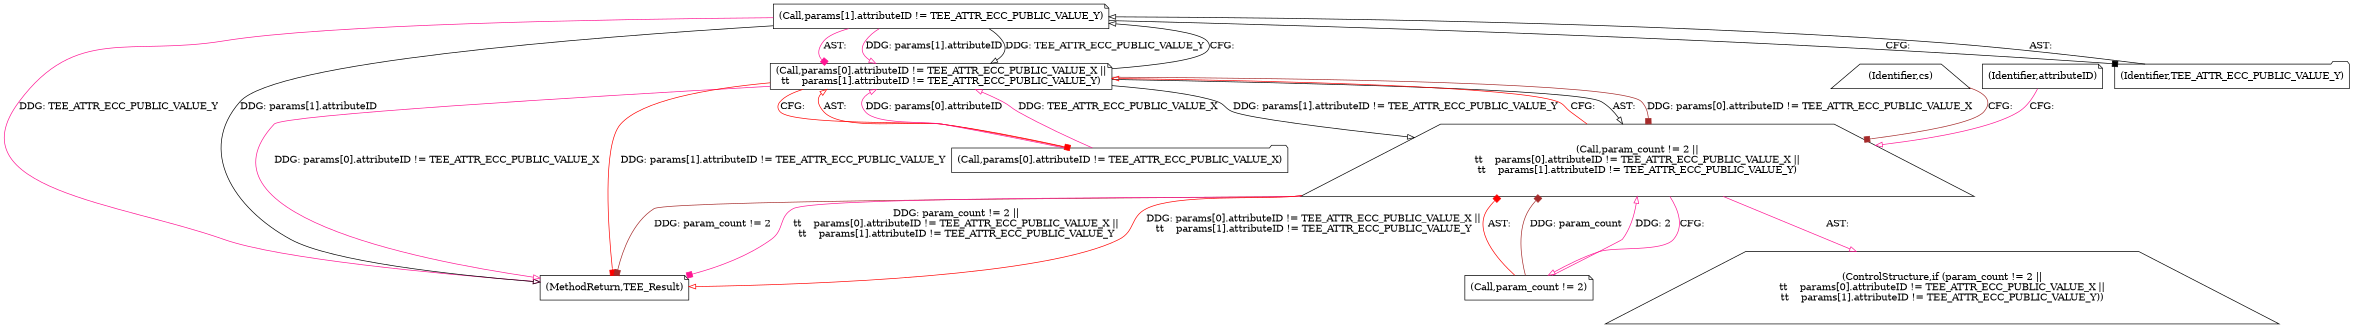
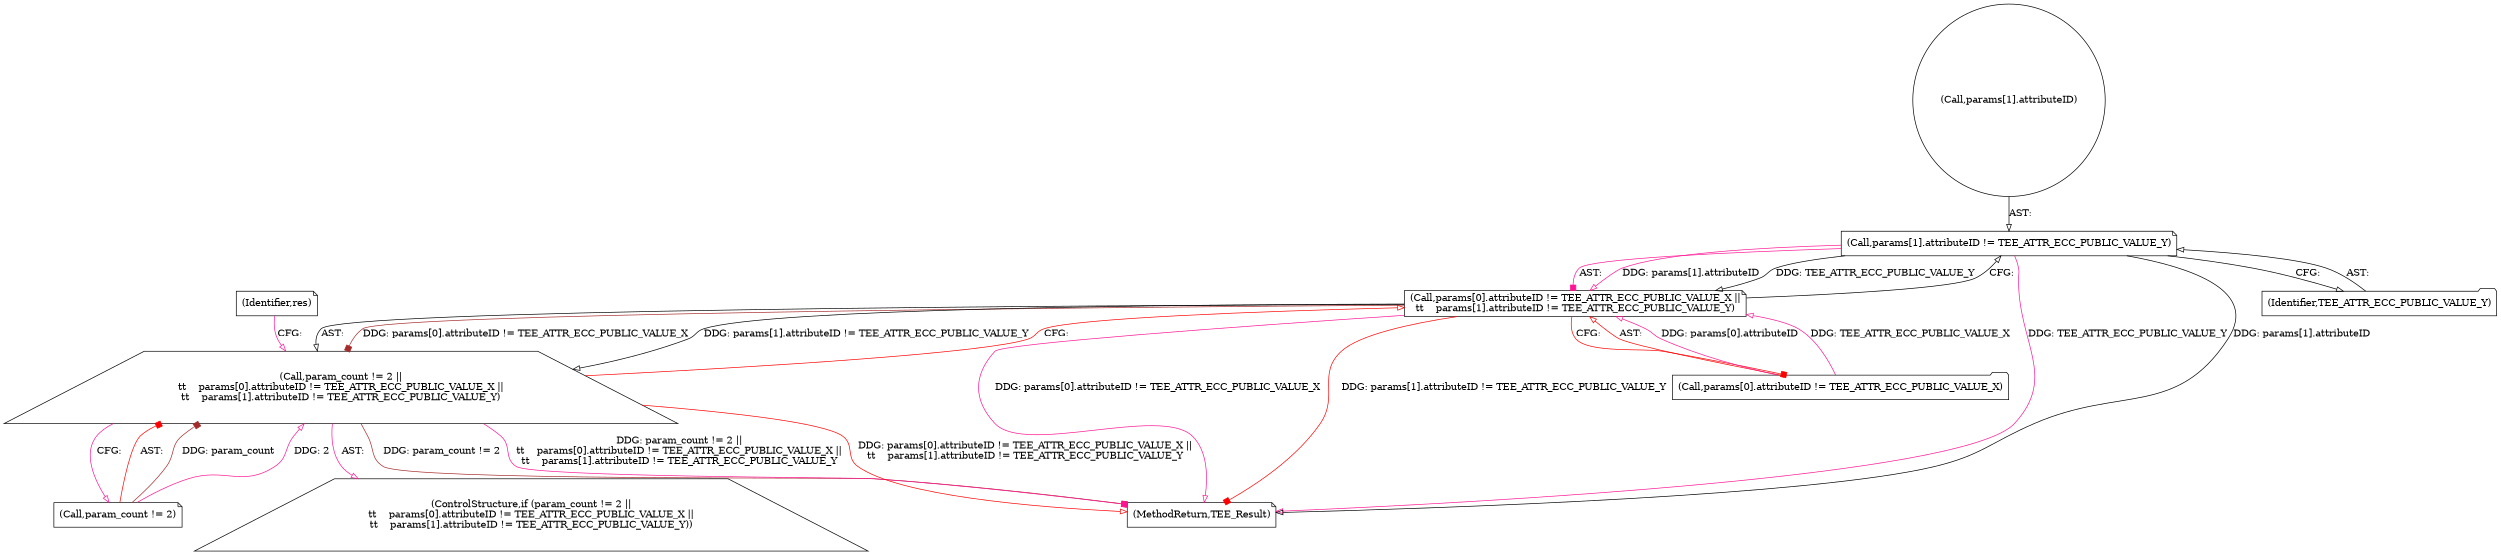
  digraph {
    node [shape=note]
    edge [arrowhead=onormal color=deeppink]
    n1 [label="(Call,params[1].attributeID != TEE_ATTR_ECC_PUBLIC_VALUE_Y)"]
    n2 [label="(Call,params[0].attributeID != TEE_ATTR_ECC_PUBLIC_VALUE_X ||\n\t\t    params[1].attributeID != TEE_ATTR_ECC_PUBLIC_VALUE_Y)"]
    n3 [label="(MethodReturn,TEE_Result)"]
    n4 [label="(Identifier,TEE_ATTR_ECC_PUBLIC_VALUE_Y)" shape=folder]
    n5 [label="(Call,param_count != 2 ||\n\t\t    params[0].attributeID != TEE_ATTR_ECC_PUBLIC_VALUE_X ||\n\t\t    params[1].attributeID != TEE_ATTR_ECC_PUBLIC_VALUE_Y)" shape=trapezium]
    n6 [label="(Call,params[0].attributeID != TEE_ATTR_ECC_PUBLIC_VALUE_X)" shape=folder]
    n7 [label="(Call,param_count != 2)"]
    n8 [label="(ControlStructure,if (param_count != 2 ||\n\t\t    params[0].attributeID != TEE_ATTR_ECC_PUBLIC_VALUE_X ||\n\t\t    params[1].attributeID != TEE_ATTR_ECC_PUBLIC_VALUE_Y))" shape=trapezium]
-   n10 [label="(Identifier,cs)" shape=trapezium]
-   n11 [label="(Identifier,attributeID)"]
+   n9 [label="(Call,params[1].attributeID)" shape=circle]
+   n11 [label="(Identifier,res)"]
    n1 -> n2 [arrowhead=box label="AST: "]
    n1 -> n2 [label="DDG: params[1].attributeID"]
    n1 -> n2 [color=black label="DDG: TEE_ATTR_ECC_PUBLIC_VALUE_Y"]
    n1 -> n3 [label="DDG: TEE_ATTR_ECC_PUBLIC_VALUE_Y"]
    n1 -> n3 [color=black label="DDG: params[1].attributeID"]
-   n1 -> n4 [arrowhead=box color=black label="CFG: "]
+   n1 -> n4 [color=black label="CFG: "]
    n2 -> n1 [color=black label="CFG: "]
    n2 -> n3 [label="DDG: params[0].attributeID != TEE_ATTR_ECC_PUBLIC_VALUE_X"]
    n2 -> n3 [arrowhead=box color=red label="DDG: params[1].attributeID != TEE_ATTR_ECC_PUBLIC_VALUE_Y"]
    n2 -> n5 [color=black label="AST: "]
    n2 -> n5 [arrowhead=box color=brown label="DDG: params[0].attributeID != TEE_ATTR_ECC_PUBLIC_VALUE_X"]
    n2 -> n5 [color=black label="DDG: params[1].attributeID != TEE_ATTR_ECC_PUBLIC_VALUE_Y"]
    n2 -> n6 [arrowhead=box color=red label="CFG: "]
    n4 -> n1 [color=black label="AST: "]
    n5 -> n2 [color=red label="CFG: "]
    n5 -> n3 [arrowhead=box color=brown label="DDG: param_count != 2"]
    n5 -> n3 [arrowhead=box label="DDG: param_count != 2 ||\n\t\t    params[0].attributeID != TEE_ATTR_ECC_PUBLIC_VALUE_X ||\n\t\t    params[1].attributeID != TEE_ATTR_ECC_PUBLIC_VALUE_Y"]
    n5 -> n3 [color=red label="DDG: params[0].attributeID != TEE_ATTR_ECC_PUBLIC_VALUE_X ||\n\t\t    params[1].attributeID != TEE_ATTR_ECC_PUBLIC_VALUE_Y"]
    n5 -> n7 [label="CFG: "]
    n5 -> n8 [label="AST: "]
    n6 -> n2 [color=red label="AST: "]
    n6 -> n2 [label="DDG: params[0].attributeID"]
    n6 -> n2 [label="DDG: TEE_ATTR_ECC_PUBLIC_VALUE_X"]
    n7 -> n5 [arrowhead=box color=red label="AST: "]
    n7 -> n5 [arrowhead=box color=brown label="DDG: param_count"]
    n7 -> n5 [label="DDG: 2"]
-   n10 -> n5 [arrowhead=box color=brown label="CFG: "]
+   n9 -> n1 [color=black label="AST: "]
    n11 -> n5 [label="CFG: "]
  }
